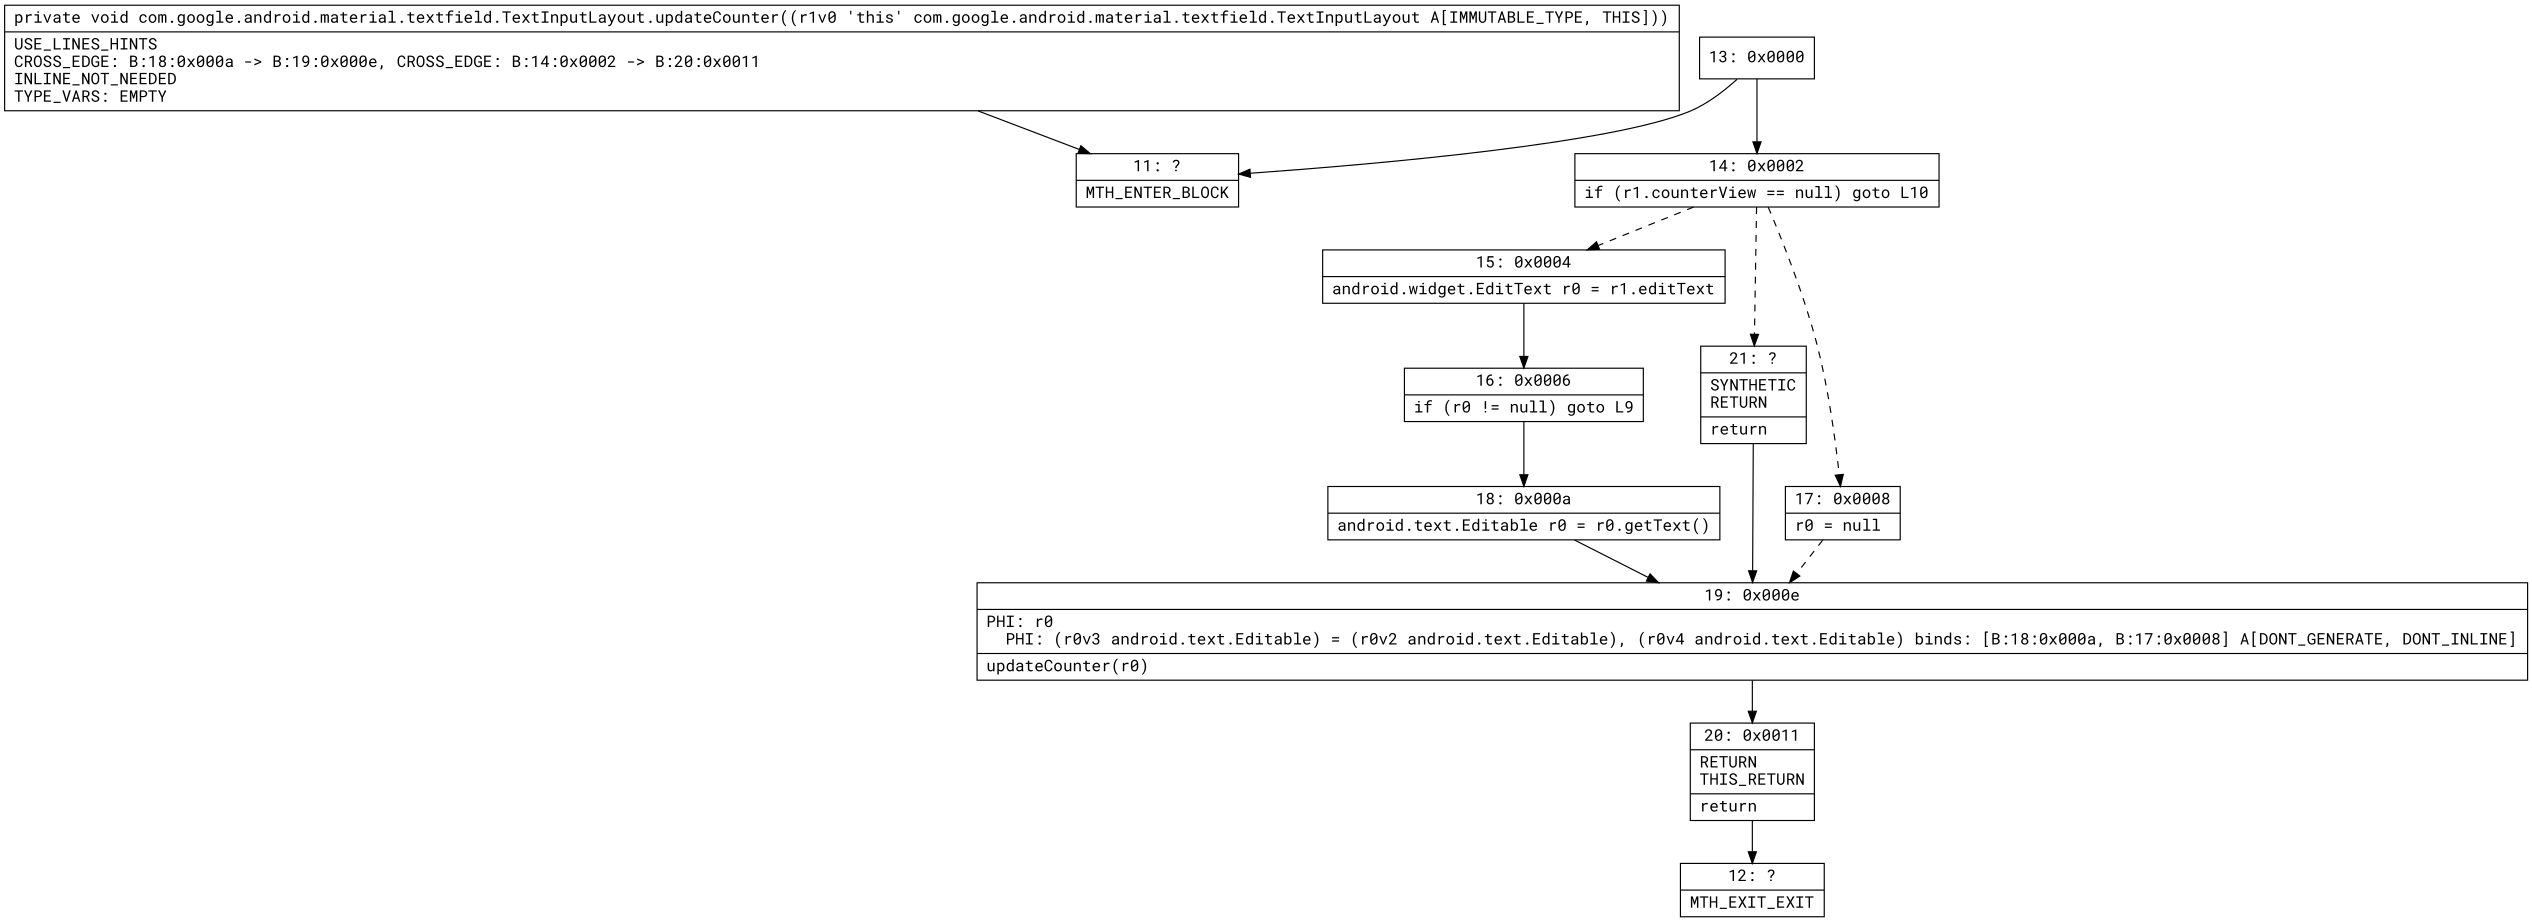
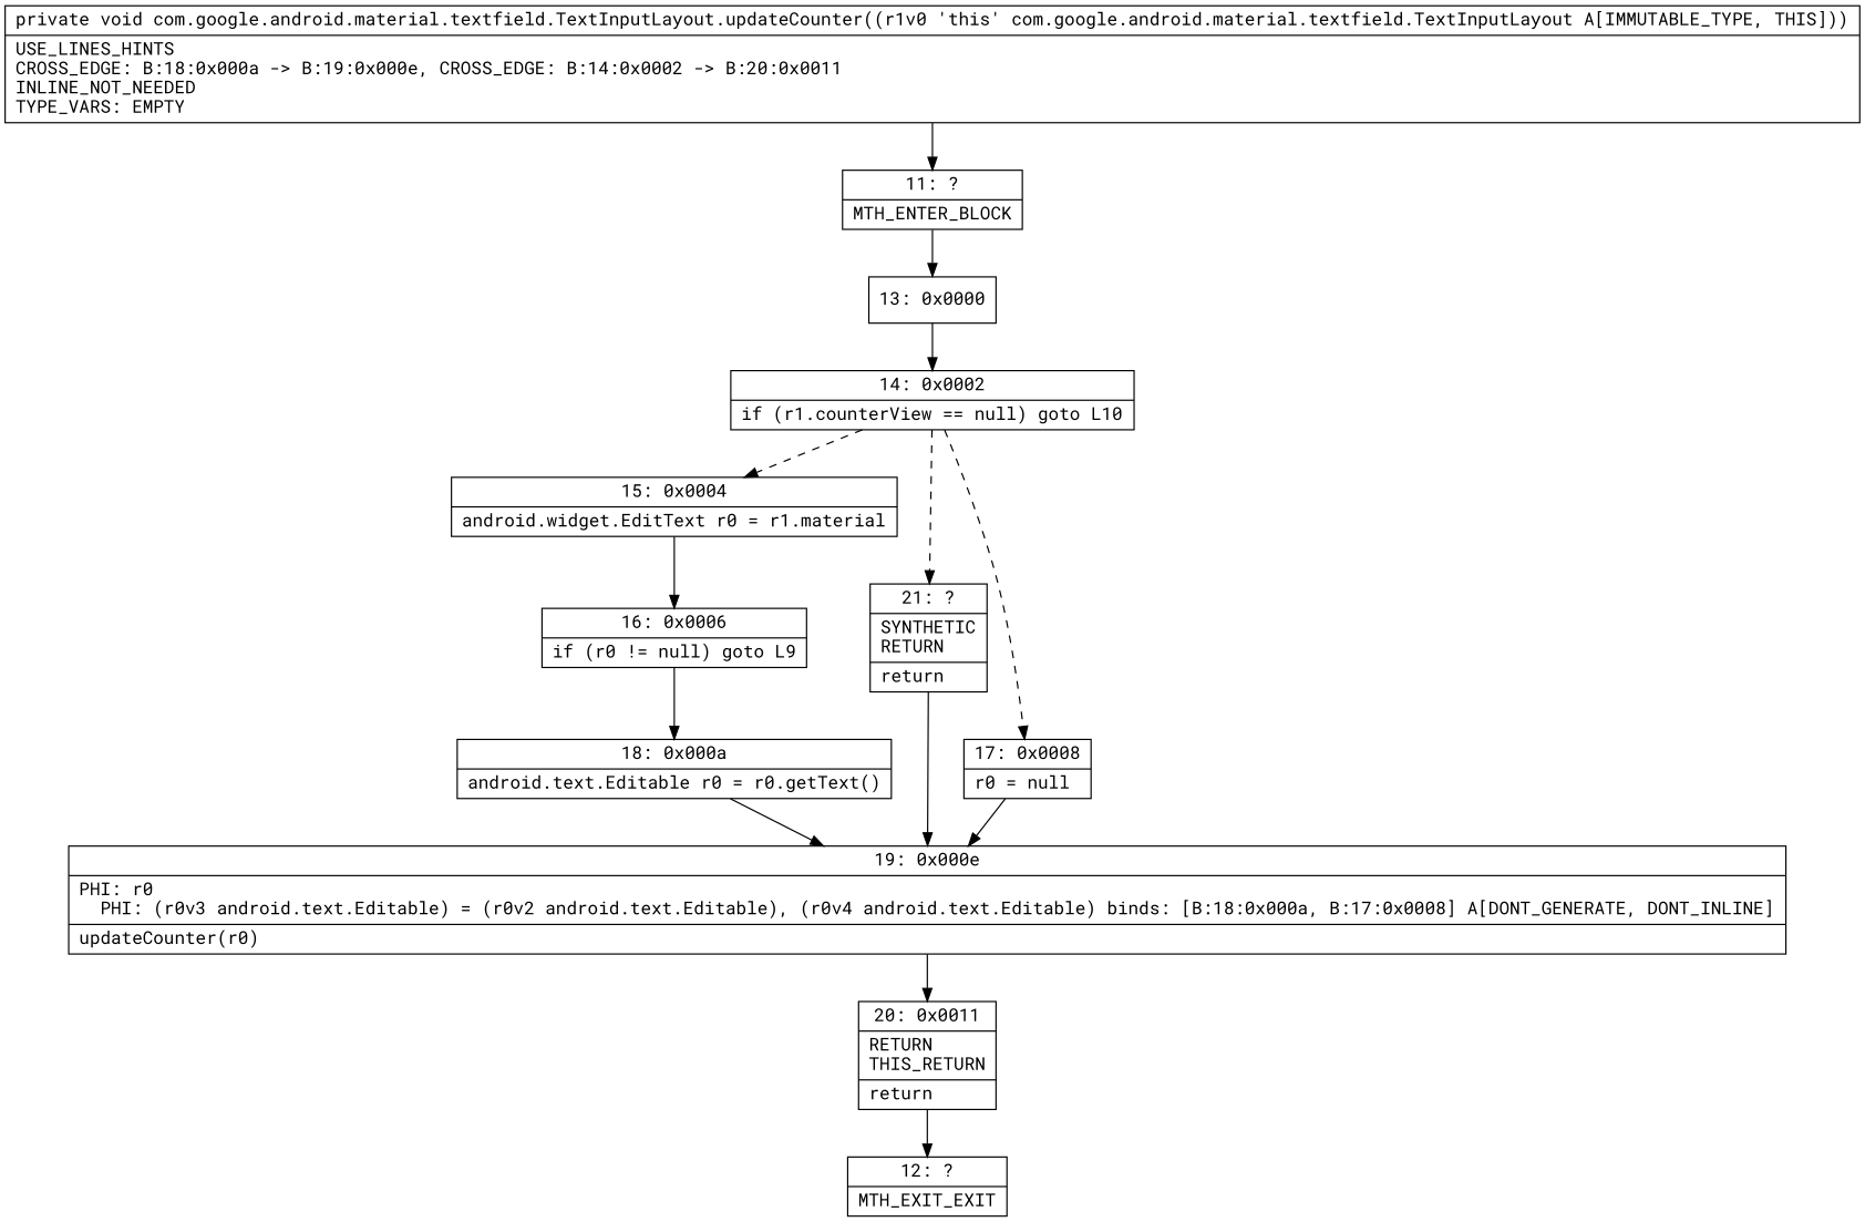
  digraph {
    fontname="Roboto Mono"
    node [fontname="Roboto Mono" shape=record]
    edge [fontname="Roboto Mono"]
    n1 [label="{11\:\ ?|MTH_ENTER_BLOCK\l}"]
    n2 [label="{13\:\ 0x0000}"]
    n3 [label="{14\:\ 0x0002|if (r1.counterView == null) goto L10\l}"]
-   n4 [label="{15\:\ 0x0004|android.widget.EditText r0 = r1.editText\l}"]
+   n4 [label="{15\:\ 0x0004|android.widget.EditText r0 = r1.material\l}"]
    n5 [label="{21\:\ ?|SYNTHETIC\lRETURN\l|return\l}"]
    n6 [label="{17\:\ 0x0008|r0 = null\l}"]
    n7 [label="{16\:\ 0x0006|if (r0 != null) goto L9\l}"]
    n8 [label="{19\:\ 0x000e|PHI: r0 \l  PHI: (r0v3 android.text.Editable) = (r0v2 android.text.Editable), (r0v4 android.text.Editable) binds: [B:18:0x000a, B:17:0x0008] A[DONT_GENERATE, DONT_INLINE]\l|updateCounter(r0)\l}"]
    n9 [label="{18\:\ 0x000a|android.text.Editable r0 = r0.getText()\l}"]
    n10 [label="{20\:\ 0x0011|RETURN\lTHIS_RETURN\l|return\l}"]
    n11 [label="{12\:\ ?|MTH_EXIT_EXIT\l}"]
    n12 [label="{private void com.google.android.material.textfield.TextInputLayout.updateCounter((r1v0 'this' com.google.android.material.textfield.TextInputLayout A[IMMUTABLE_TYPE, THIS]))  | USE_LINES_HINTS\lCROSS_EDGE: B:18:0x000a \-\> B:19:0x000e, CROSS_EDGE: B:14:0x0002 \-\> B:20:0x0011\lINLINE_NOT_NEEDED\lTYPE_VARS: EMPTY\l}"]
-   n2 -> n1
+   n1 -> n2
    n2 -> n3
    n3 -> n4 [style=dashed]
    n3 -> n5 [style=dashed]
    n3 -> n6 [style=dashed]
    n4 -> n7
    n5 -> n8
-   n6 -> n8 [style=dashed]
+   n6 -> n8
    n7 -> n9
    n8 -> n10
    n9 -> n8
    n10 -> n11
    n12 -> n1
  }
